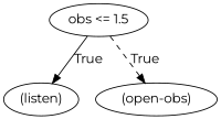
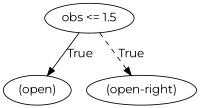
  digraph {
    fontname=Montserrat
    node [fontname=Montserrat]
    edge [fontname=Montserrat]
    n1 [label="obs <= 1.5"]
-   n2 [label="(listen)"]
-   n3 [label="(open-obs)"]
+   n2 [label="(open)"]
+   n3 [label="(open-right)"]
    n1 -> n2 [label=True]
    n1 -> n3 [label=True style=dashed]
  }
